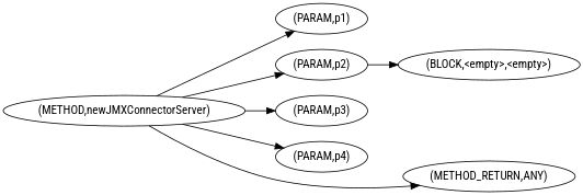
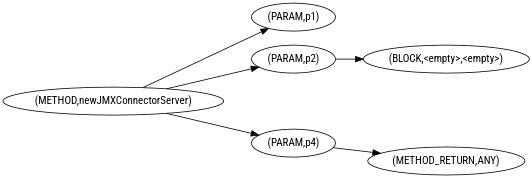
  digraph {
    fontname="Roboto Condensed"
    rankdir=LR
    node [fontname="Roboto Condensed"]
    edge [fontname="Roboto Condensed"]
    n1 [label=<(METHOD,newJMXConnectorServer)>]
    n2 [label=<(PARAM,p1)>]
    n3 [label=<(PARAM,p2)>]
-   n4 [label=<(PARAM,p3)>]
    n5 [label=<(PARAM,p4)>]
    n6 [label=<(METHOD_RETURN,ANY)>]
    n7 [label=<(BLOCK,&lt;empty&gt;,&lt;empty&gt;)>]
    n1 -> n2
    n1 -> n3
-   n1 -> n4
    n1 -> n5
-   n1 -> n6
+   n5 -> n6
    n3 -> n7
  }
